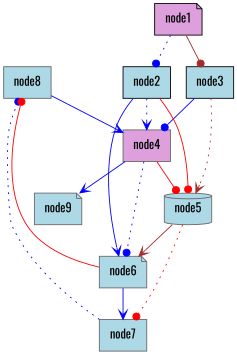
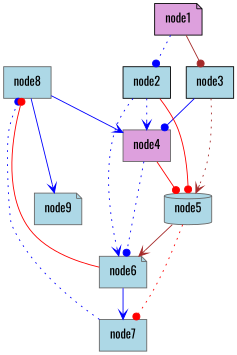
  digraph {
    fontname=Oswald
    node [color=gray40 fillcolor=lightblue fontname=Oswald shape=box style=filled]
    edge [arrowhead=dot color=blue fontname=Oswald style=solid]
    node9 [shape=note]
    node8
    node4 [fillcolor=plum]
    node7
    node6 [shape=note]
    node5 [shape=cylinder]
    node3 [color=black]
    node2 [color=black]
    node1 [color=black fillcolor=plum shape=note]
-   node4 -> node9 [arrowhead=vee]
+   node8 -> node9 [arrowhead=vee]
    node8 -> node4 [arrowhead=vee]
    node4 -> node6 [style=dotted]
    node4 -> node5 [color=red]
    node7 -> node8 [style=dotted]
    node6 -> node8 [color=red]
    node6 -> node7 [arrowhead=vee]
    node5 -> node7 [color=red style=dotted]
    node5 -> node6 [arrowhead=vee color=brown]
    node3 -> node4
    node3 -> node5 [arrowhead=vee color=brown style=dotted]
    node2 -> node4 [arrowhead=vee style=dotted]
-   node2 -> node6 [arrowhead=vee]
+   node2 -> node6 [arrowhead=vee style=dotted]
    node2 -> node5 [color=red]
    node1 -> node3 [color=brown]
    node1 -> node2 [style=dotted]
  }
